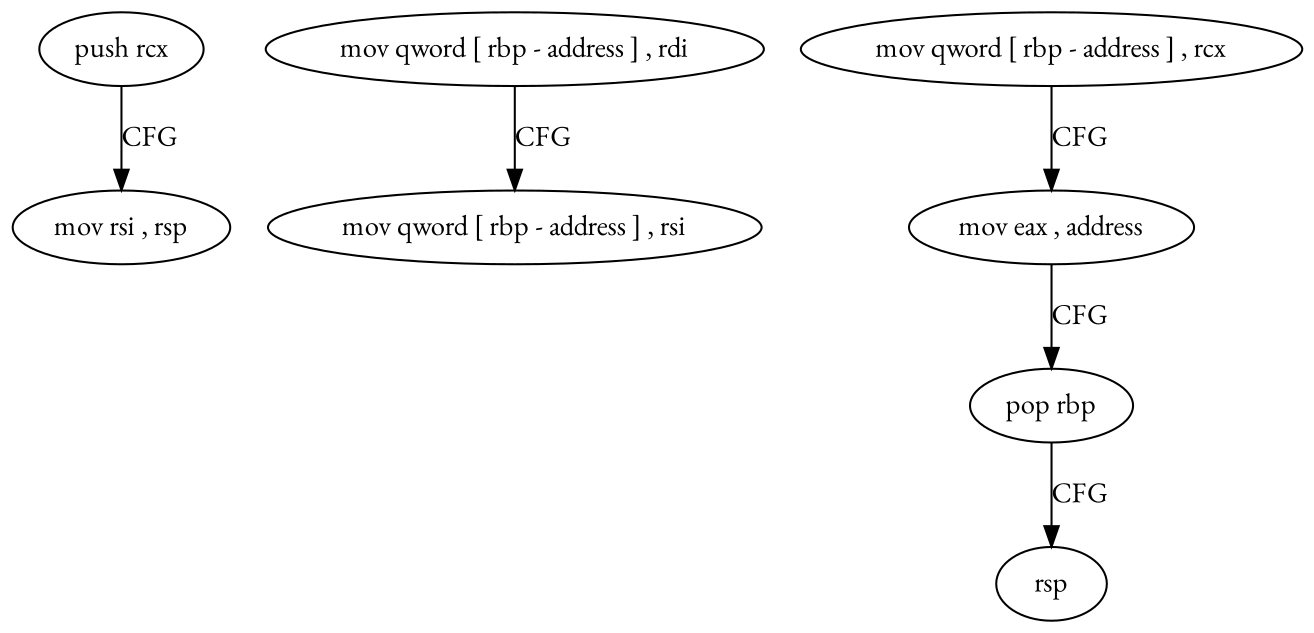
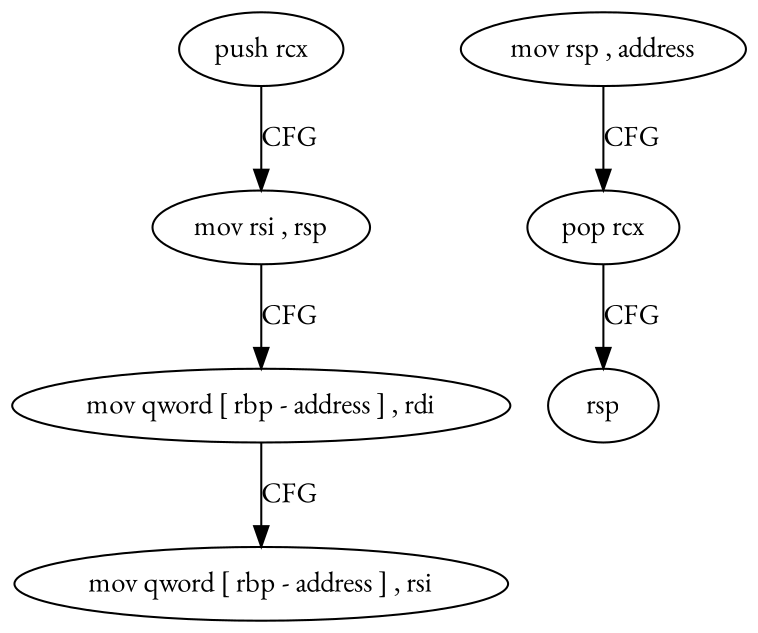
  digraph {
    fontname="EB Garamond"
    node [fontname="EB Garamond"]
    edge [fontname="EB Garamond"]
    n1 [label="push rcx"]
    n2 [label="mov rsi , rsp"]
    n3 [label="mov qword [ rbp - address ] , rdi"]
    n4 [label="mov qword [ rbp - address ] , rsi"]
-   n5 [label="mov qword [ rbp - address ] , rcx"]
-   n6 [label="mov eax , address"]
-   n7 [label="pop rbp"]
+   n6 [label="mov rsp , address"]
+   n7 [label="pop rcx"]
    n8 [label=rsp]
    n1 -> n2 [label=CFG]
+   n2 -> n3 [label=CFG]
    n3 -> n4 [label=CFG]
-   n5 -> n6 [label=CFG]
    n6 -> n7 [label=CFG]
    n7 -> n8 [label=CFG]
  }
